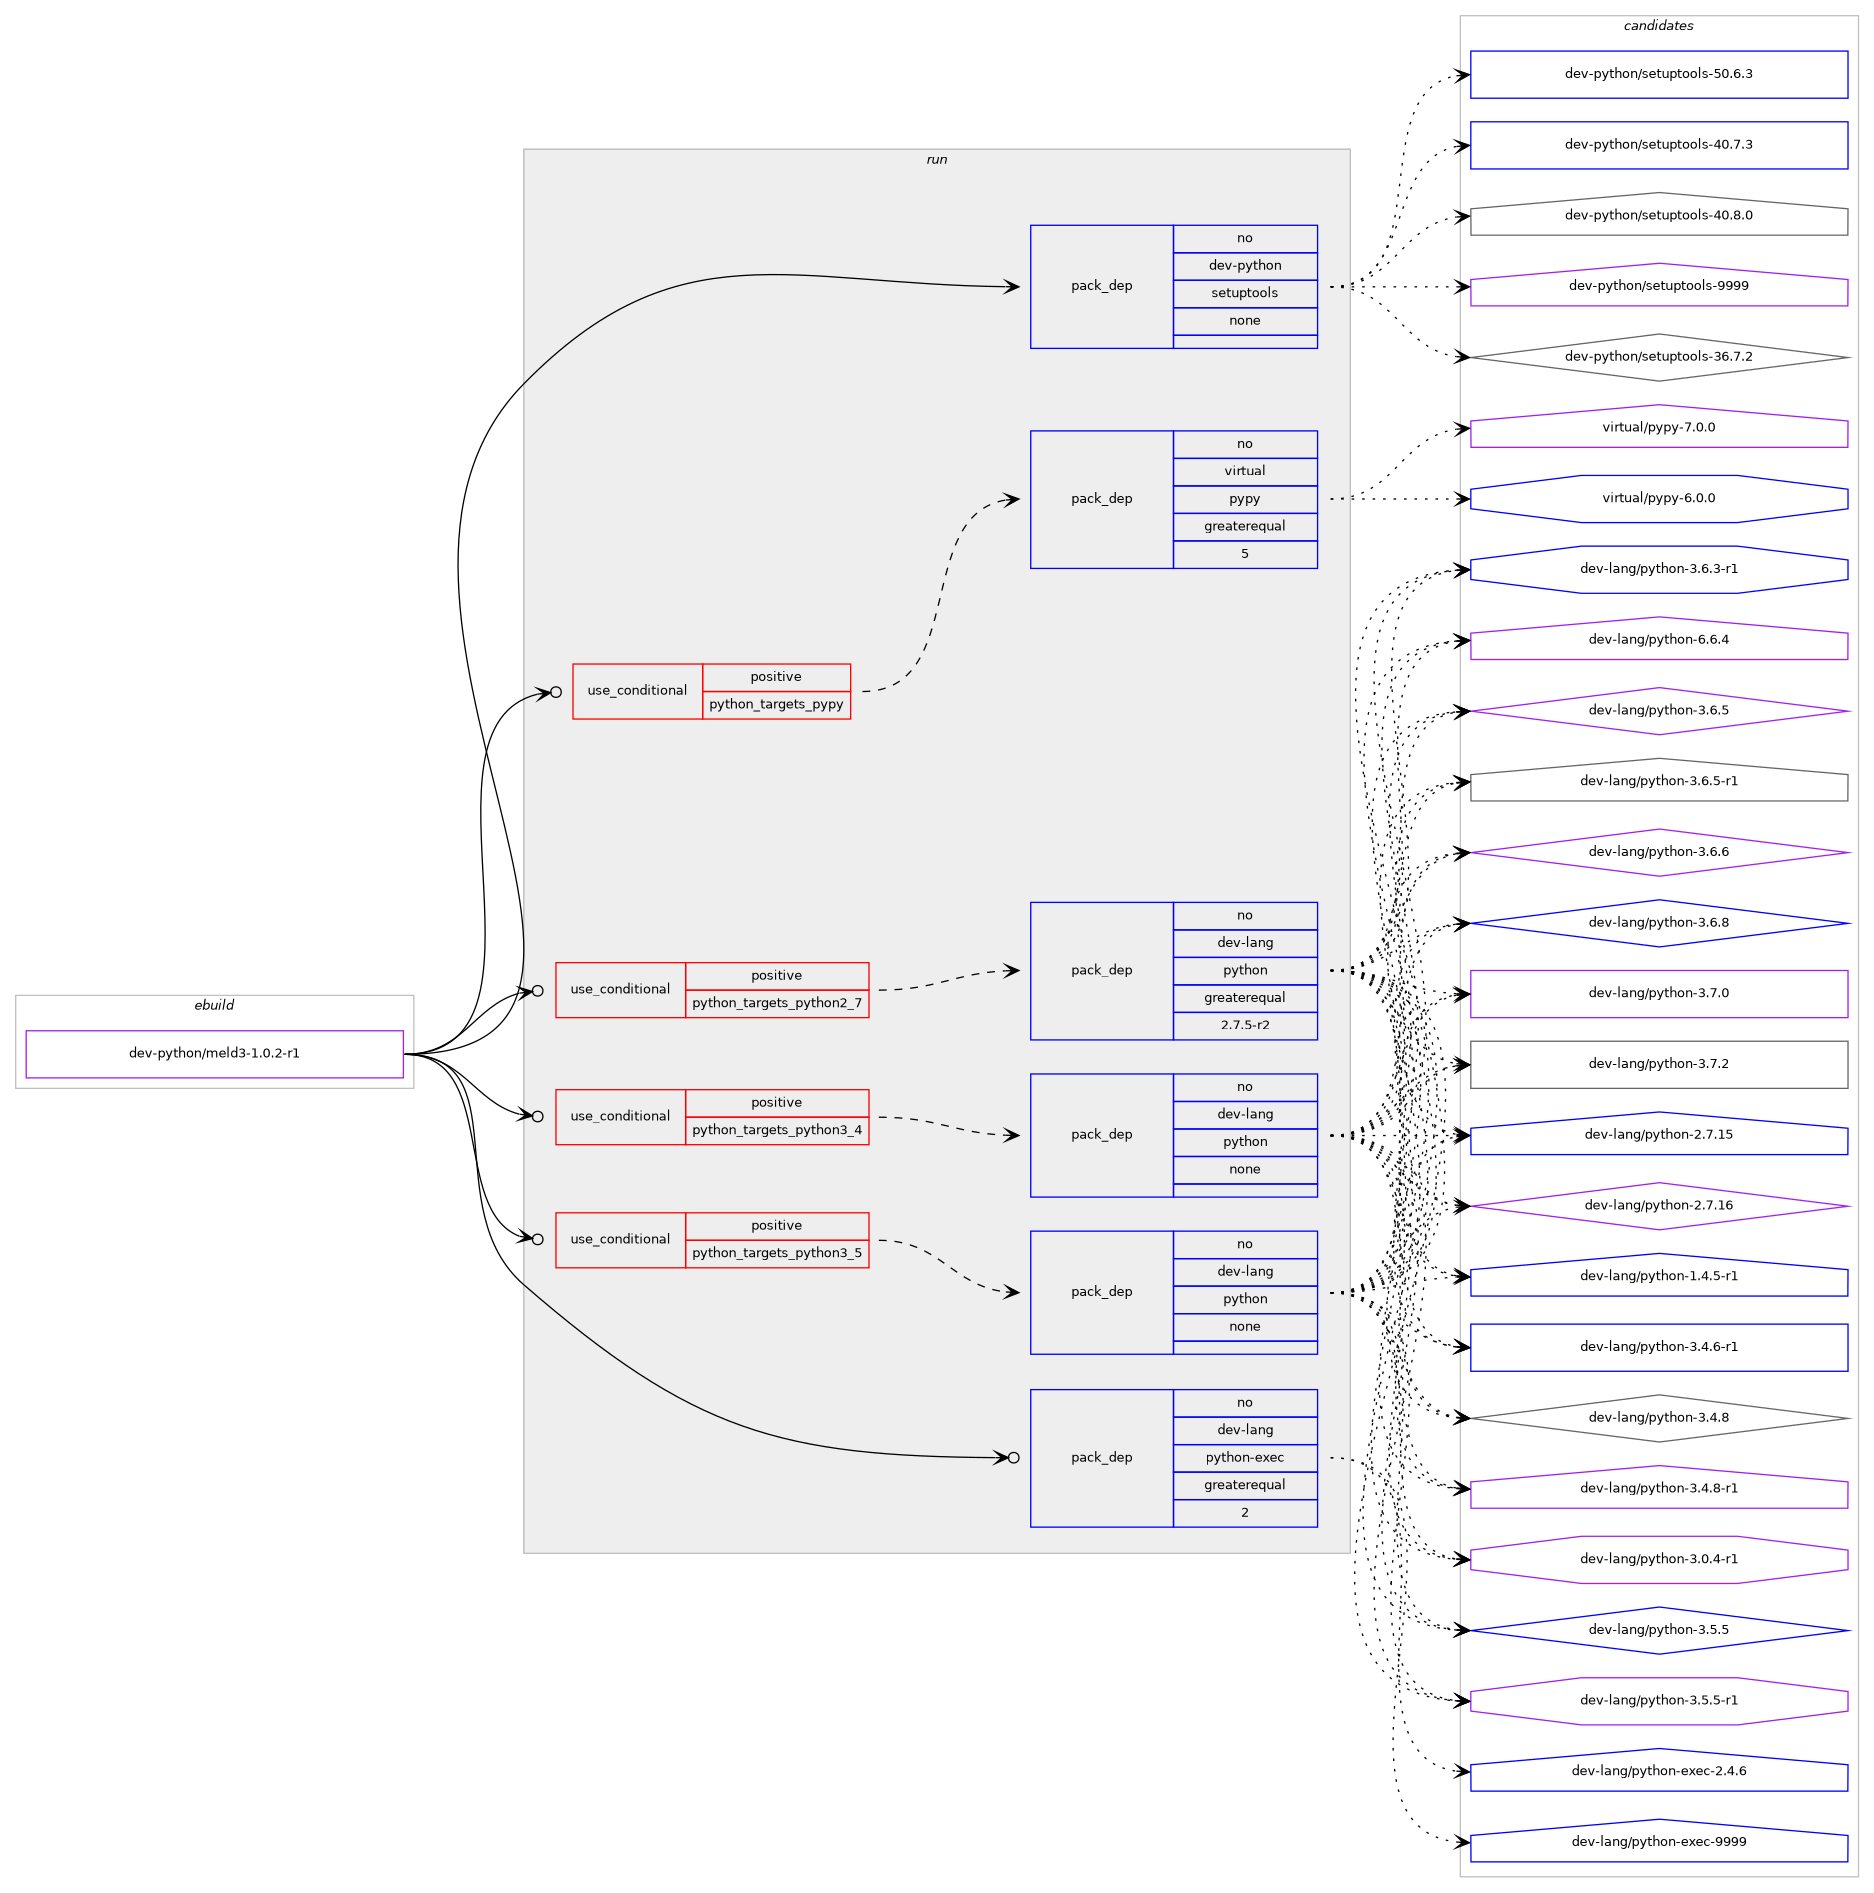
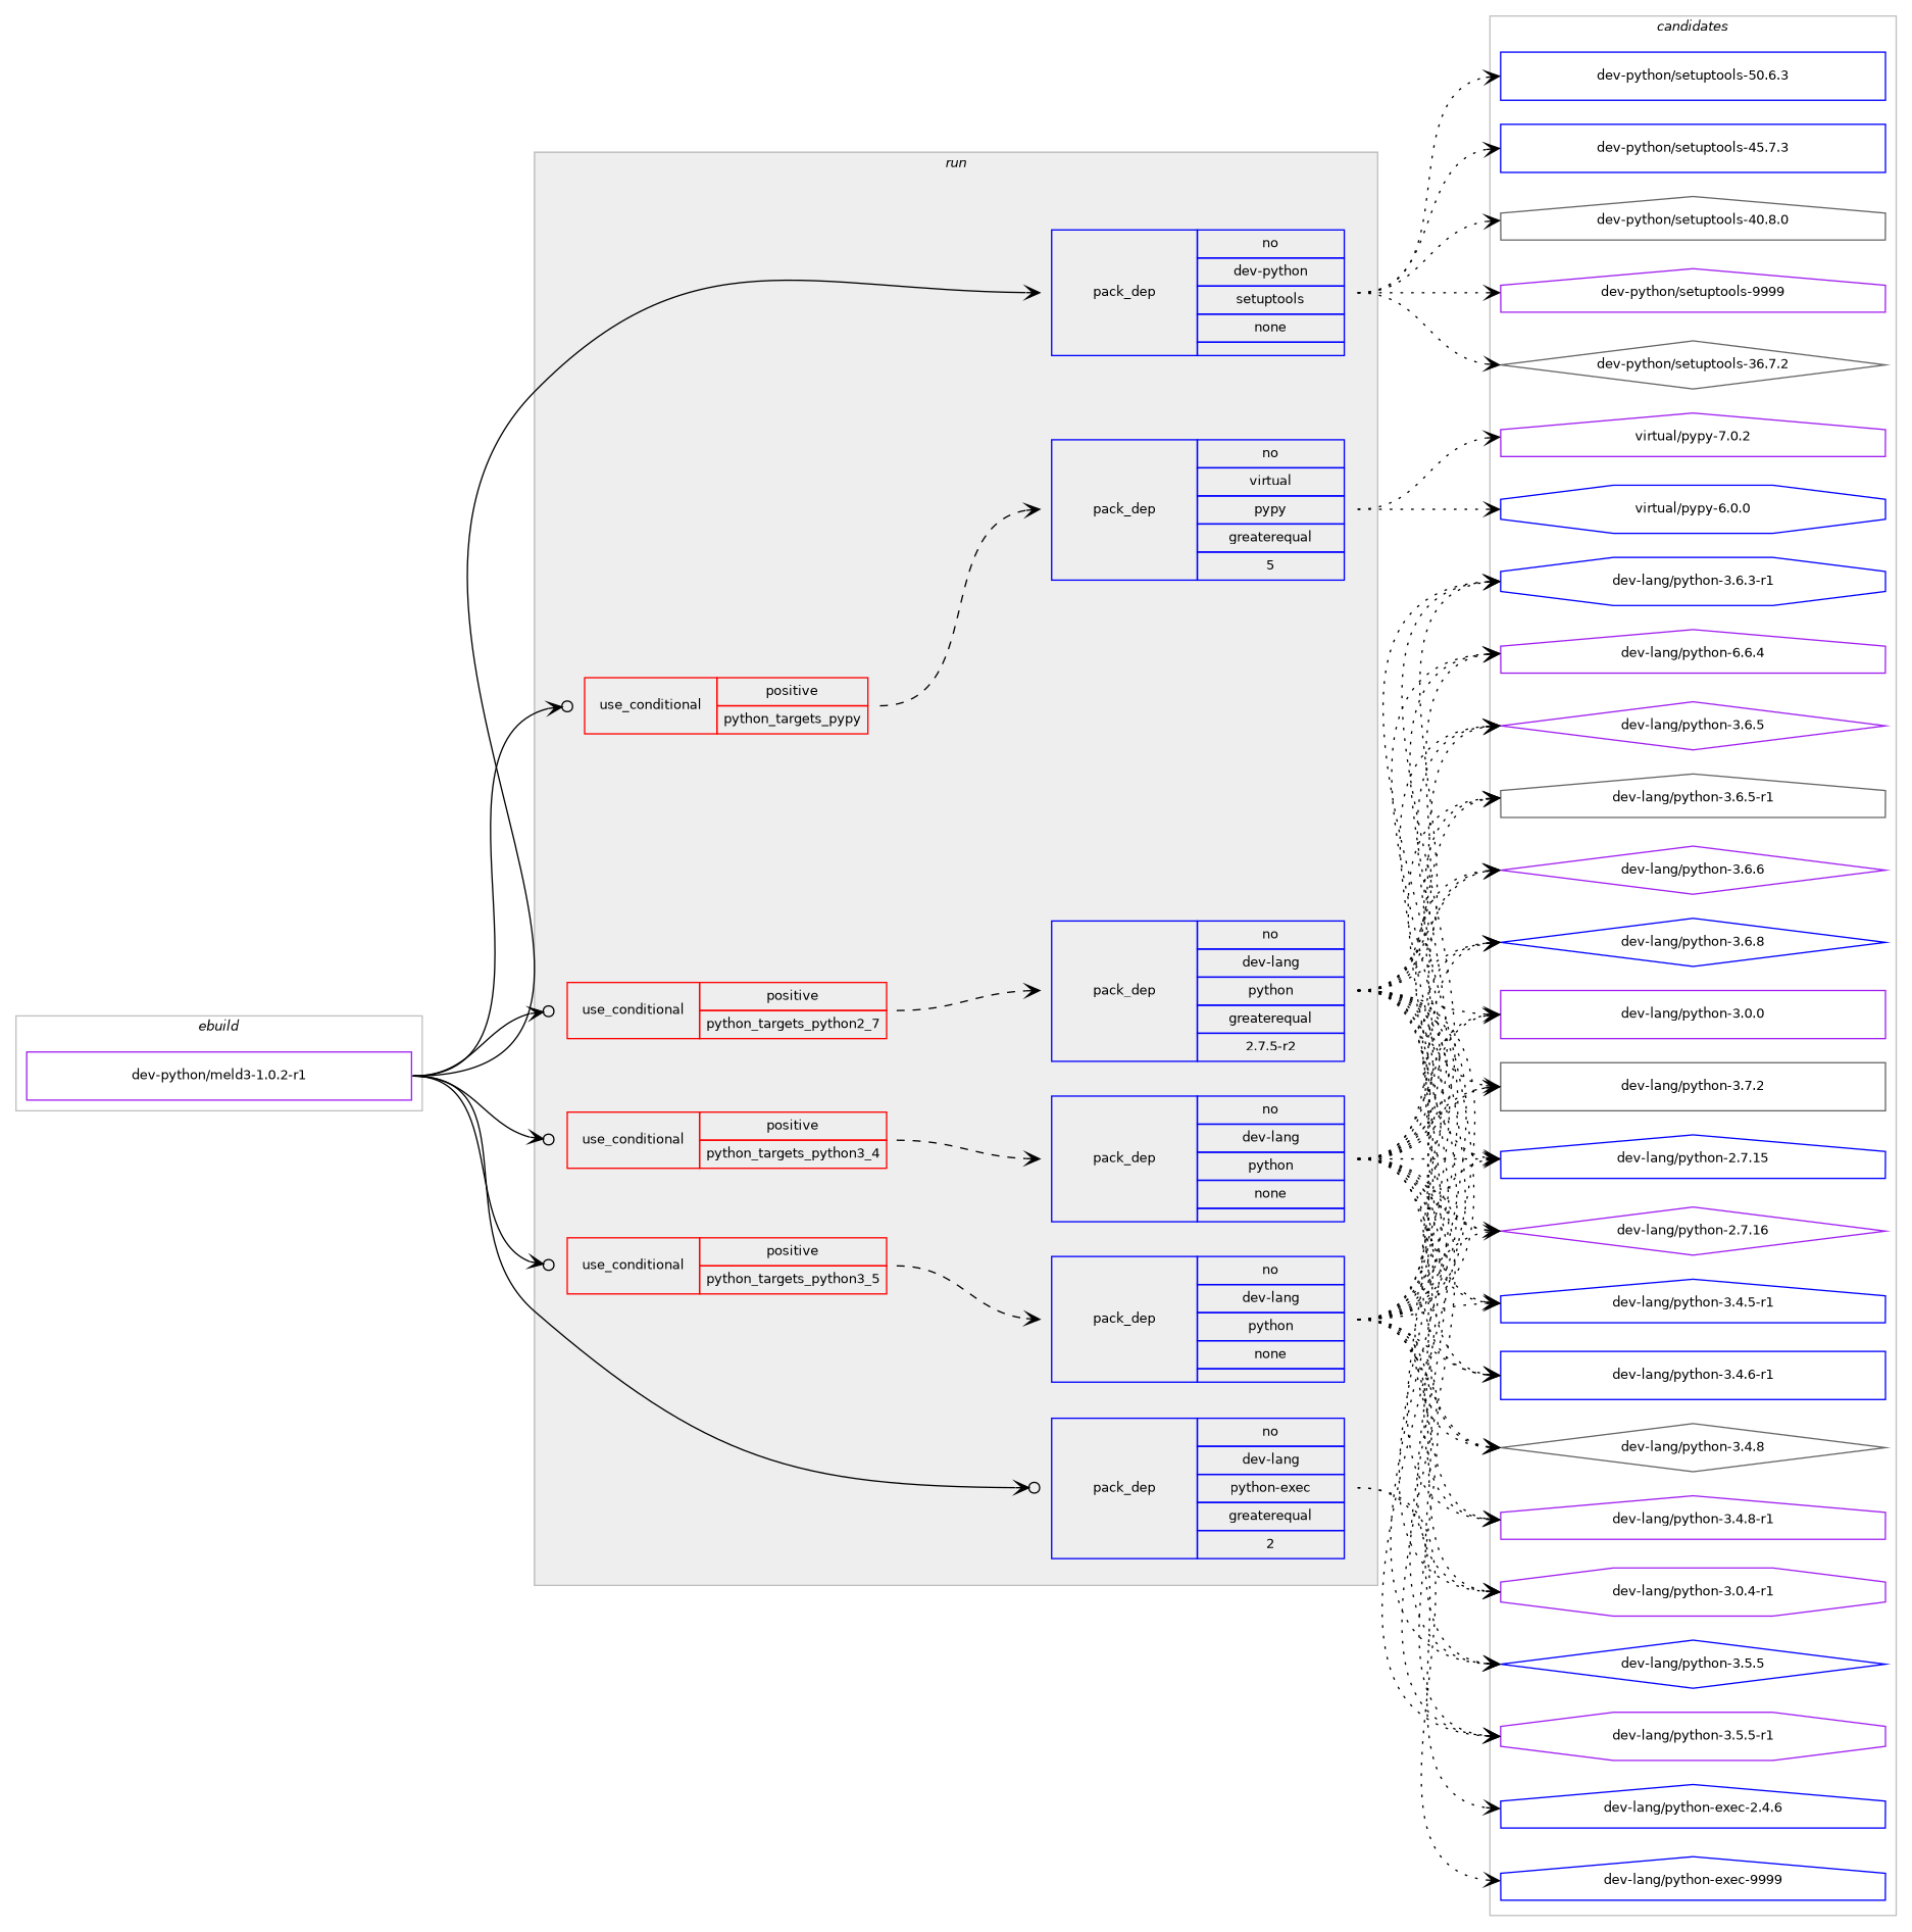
  digraph {
    compound=true
    concentrate=true
    fontname=Helvetica
    fontsize=10
    newrank=true
    rankdir=LR
    ranksep=1.5
    node [color=blue fontname=Helvetica fontsize=10 shape=none]
    edge [arrowhead=vee headport=w style=dotted tailport=e weight=100]
    n1 [color=purple label="dev-python/meld3-1.0.2-r1" shape=box width=4]
    n2 [label=<<TABLE BORDER="0" CELLBORDER="1" CELLSPACING="0" CELLPADDING="4" WIDTH="220"><TR><TD ROWSPAN="6" CELLPADDING="30">pack_dep</TD></TR><TR><TD WIDTH="110">no</TD></TR><TR><TD>dev-python</TD></TR><TR><TD>setuptools</TD></TR><TR><TD>none</TD></TR><TR><TD></TD></TR></TABLE>>]
    n3 [label=<<TABLE BORDER="0" CELLBORDER="1" CELLSPACING="0" CELLPADDING="4" WIDTH="220"><TR><TD ROWSPAN="6" CELLPADDING="30">pack_dep</TD></TR><TR><TD WIDTH="110">no</TD></TR><TR><TD>virtual</TD></TR><TR><TD>pypy</TD></TR><TR><TD>greaterequal</TD></TR><TR><TD>5</TD></TR></TABLE>>]
    n4 [color=red label=<<TABLE BORDER="0" CELLBORDER="1" CELLSPACING="0" CELLPADDING="4"><TR><TD ROWSPAN="3" CELLPADDING="10">use_conditional</TD></TR><TR><TD>positive</TD></TR><TR><TD>python_targets_pypy</TD></TR></TABLE>>]
    n5 [label=<<TABLE BORDER="0" CELLBORDER="1" CELLSPACING="0" CELLPADDING="4" WIDTH="220"><TR><TD ROWSPAN="6" CELLPADDING="30">pack_dep</TD></TR><TR><TD WIDTH="110">no</TD></TR><TR><TD>dev-lang</TD></TR><TR><TD>python</TD></TR><TR><TD>greaterequal</TD></TR><TR><TD>2.7.5-r2</TD></TR></TABLE>>]
    n6 [color=red label=<<TABLE BORDER="0" CELLBORDER="1" CELLSPACING="0" CELLPADDING="4"><TR><TD ROWSPAN="3" CELLPADDING="10">use_conditional</TD></TR><TR><TD>positive</TD></TR><TR><TD>python_targets_python2_7</TD></TR></TABLE>>]
    n7 [label=<<TABLE BORDER="0" CELLBORDER="1" CELLSPACING="0" CELLPADDING="4" WIDTH="220"><TR><TD ROWSPAN="6" CELLPADDING="30">pack_dep</TD></TR><TR><TD WIDTH="110">no</TD></TR><TR><TD>dev-lang</TD></TR><TR><TD>python</TD></TR><TR><TD>none</TD></TR><TR><TD></TD></TR></TABLE>>]
    n8 [color=red label=<<TABLE BORDER="0" CELLBORDER="1" CELLSPACING="0" CELLPADDING="4"><TR><TD ROWSPAN="3" CELLPADDING="10">use_conditional</TD></TR><TR><TD>positive</TD></TR><TR><TD>python_targets_python3_4</TD></TR></TABLE>>]
    n9 [label=<<TABLE BORDER="0" CELLBORDER="1" CELLSPACING="0" CELLPADDING="4" WIDTH="220"><TR><TD ROWSPAN="6" CELLPADDING="30">pack_dep</TD></TR><TR><TD WIDTH="110">no</TD></TR><TR><TD>dev-lang</TD></TR><TR><TD>python</TD></TR><TR><TD>none</TD></TR><TR><TD></TD></TR></TABLE>>]
    n10 [color=red label=<<TABLE BORDER="0" CELLBORDER="1" CELLSPACING="0" CELLPADDING="4"><TR><TD ROWSPAN="3" CELLPADDING="10">use_conditional</TD></TR><TR><TD>positive</TD></TR><TR><TD>python_targets_python3_5</TD></TR></TABLE>>]
    n11 [label=<<TABLE BORDER="0" CELLBORDER="1" CELLSPACING="0" CELLPADDING="4" WIDTH="220"><TR><TD ROWSPAN="6" CELLPADDING="30">pack_dep</TD></TR><TR><TD WIDTH="110">no</TD></TR><TR><TD>dev-lang</TD></TR><TR><TD>python-exec</TD></TR><TR><TD>greaterequal</TD></TR><TR><TD>2</TD></TR></TABLE>>]
    n12 [color=gray40 label="dev-python/setuptools-36.7.2" shape=diamond width=4]
    n13 [label="dev-python/setuptools-50.6.3" shape=box width=4]
-   n14 [label="dev-python/setuptools-40.7.3" shape=box width=4]
+   n14 [label="dev-python/setuptools-45.7.3" shape=box width=4]
    n15 [color=gray40 label="dev-python/setuptools-40.8.0" shape=house width=4]
    n16 [color=purple label="dev-python/setuptools-9999" shape=house width=4]
    n17 [label="virtual/pypy-6.0.0" shape=octagon width=4]
-   n18 [color=purple label="virtual/pypy-7.0.0" shape=house width=4]
+   n18 [color=purple label="virtual/pypy-7.0.2" shape=house width=4]
    n19 [label="dev-lang/python-2.7.15" shape=house width=4]
    n20 [color=purple label="dev-lang/python-2.7.16" shape=diamond width=4]
-   n21 [label="dev-lang/python-1.4.5-r1" shape=house width=4]
+   n21 [label="dev-lang/python-3.4.5-r1" shape=house width=4]
    n22 [label="dev-lang/python-3.4.6-r1" shape=box width=4]
    n23 [color=gray40 label="dev-lang/python-3.4.8" shape=diamond width=4]
    n24 [color=purple label="dev-lang/python-3.4.8-r1" shape=house width=4]
    n25 [color=purple label="dev-lang/python-3.0.4-r1" shape=octagon width=4]
    n26 [label="dev-lang/python-3.5.5" shape=diamond width=4]
    n27 [color=purple label="dev-lang/python-3.5.5-r1" shape=octagon width=4]
    n28 [label="dev-lang/python-3.6.3-r1" shape=octagon width=4]
    n29 [color=purple label="dev-lang/python-6.6.4" shape=house width=4]
    n30 [color=purple label="dev-lang/python-3.6.5" shape=diamond width=4]
    n31 [color=gray40 label="dev-lang/python-3.6.5-r1" shape=house width=4]
    n32 [color=purple label="dev-lang/python-3.6.6" shape=diamond width=4]
    n33 [label="dev-lang/python-3.6.8" shape=diamond width=4]
-   n34 [color=purple label="dev-lang/python-3.7.0" shape=box width=4]
+   n34 [color=purple label="dev-lang/python-3.0.0" shape=box width=4]
    n35 [color=gray40 label="dev-lang/python-3.7.2" shape=box width=4]
    n36 [label="dev-lang/python-exec-2.4.6" shape=house width=4]
    n37 [label="dev-lang/python-exec-9999" shape=house width=4]
    subgraph cluster_1 {
      color=gray
      label=<<i>ebuild</i>>
      rank=same
      n1
    }
    subgraph cluster_2 {
      color=gray
      label=<<i>dependencies</i>>
      subgraph cluster_3 {
        color=gray
        fillcolor="#eeeeee"
        label=<<i>compile</i>>
        style=filled
        subgraph sub_4 {
          color=gray
          fillcolor="#eeeeee"
          label=<<i>compile</i>>
          style=filled
          n2
        }
      }
      subgraph cluster_5 {
        color=gray
        fillcolor="#eeeeee"
        label=<<i>compile and run</i>>
        style=filled
        subgraph sub_6 {
          color=gray
          fillcolor="#eeeeee"
          label=<<i>compile and run</i>>
          style=filled
          n4
          subgraph sub_7 {
            color=gray
            fillcolor="#eeeeee"
            label=<<i>compile and run</i>>
            style=filled
            n3
          }
        }
        subgraph sub_8 {
          color=gray
          fillcolor="#eeeeee"
          label=<<i>compile and run</i>>
          style=filled
          n6
          subgraph sub_9 {
            color=gray
            fillcolor="#eeeeee"
            label=<<i>compile and run</i>>
            style=filled
            n5
          }
        }
        subgraph sub_10 {
          color=gray
          fillcolor="#eeeeee"
          label=<<i>compile and run</i>>
          style=filled
          n8
          subgraph sub_11 {
            color=gray
            fillcolor="#eeeeee"
            label=<<i>compile and run</i>>
            style=filled
            n7
          }
        }
        subgraph sub_12 {
          color=gray
          fillcolor="#eeeeee"
          label=<<i>compile and run</i>>
          style=filled
          n10
          subgraph sub_13 {
            color=gray
            fillcolor="#eeeeee"
            label=<<i>compile and run</i>>
            style=filled
            n9
          }
        }
        subgraph sub_14 {
          color=gray
          fillcolor="#eeeeee"
          label=<<i>compile and run</i>>
          style=filled
          n11
        }
      }
      subgraph cluster_15 {
        color=gray
        fillcolor="#eeeeee"
        label=<<i>run</i>>
        style=filled
      }
    }
    subgraph cluster_16 {
      color=gray
      label=<<i>candidates</i>>
      rank=same
      subgraph sub_17 {
        color=black
        label=<<i>candidates</i>>
        nodesep=1
        rank=same
        n12
        n13
        n14
        n15
        n16
      }
      subgraph sub_18 {
        color=black
        label=<<i>candidates</i>>
        nodesep=1
        rank=same
        n17
        n18
      }
      subgraph sub_19 {
        color=black
        label=<<i>candidates</i>>
        nodesep=1
        rank=same
        n19
        n20
        n21
        n22
        n23
        n24
        n25
        n26
        n27
        n28
        n29
        n30
        n31
        n32
        n33
        n34
        n35
      }
      subgraph sub_20 {
        color=black
        label=<<i>candidates</i>>
        nodesep=1
        rank=same
        n19
        n20
        n21
        n22
        n23
        n24
        n25
        n26
        n27
        n28
        n29
        n30
        n31
        n32
        n33
        n34
        n35
      }
      subgraph sub_21 {
        color=black
        label=<<i>candidates</i>>
        nodesep=1
        rank=same
        n19
        n20
        n21
        n22
        n23
        n24
        n25
        n26
        n27
        n28
        n29
        n30
        n31
        n32
        n33
        n34
        n35
      }
      subgraph sub_22 {
        color=black
        label=<<i>candidates</i>>
        nodesep=1
        rank=same
        n36
        n37
      }
    }
    n1 -> n2 [style=solid weight=20]
    n1 -> n4 [arrowhead=odotvee style=solid weight=20]
    n1 -> n6 [arrowhead=odotvee style=solid weight=20]
    n1 -> n8 [arrowhead=odotvee style=solid weight=20]
    n1 -> n10 [arrowhead=odotvee style=solid weight=20]
    n1 -> n11 [arrowhead=odotvee style=solid weight=20]
    n2 -> n12
    n2 -> n13
    n2 -> n14
    n2 -> n15
    n2 -> n16
    n3 -> n17
    n3 -> n18
    n4 -> n3 [style=dashed weight=20]
    n5 -> n19
    n5 -> n20
    n5 -> n21
    n5 -> n22
    n5 -> n23
    n5 -> n24
    n5 -> n25
    n5 -> n26
    n5 -> n27
    n5 -> n28
    n5 -> n29
    n5 -> n30
    n5 -> n31
    n5 -> n32
    n5 -> n33
    n5 -> n34
    n5 -> n35
    n6 -> n5 [style=dashed weight=20]
    n7 -> n19
    n7 -> n20
    n7 -> n21
    n7 -> n22
    n7 -> n23
    n7 -> n24
    n7 -> n25
    n7 -> n26
    n7 -> n27
    n7 -> n28
    n7 -> n29
    n7 -> n30
    n7 -> n31
    n7 -> n32
    n7 -> n33
    n7 -> n34
    n7 -> n35
    n8 -> n7 [style=dashed weight=20]
    n9 -> n19
    n9 -> n20
    n9 -> n21
    n9 -> n22
    n9 -> n23
    n9 -> n24
    n9 -> n25
    n9 -> n26
    n9 -> n27
    n9 -> n28
    n9 -> n29
    n9 -> n30
    n9 -> n31
    n9 -> n32
    n9 -> n33
    n9 -> n34
    n9 -> n35
    n10 -> n9 [style=dashed weight=20]
    n11 -> n36
    n11 -> n37
  }
